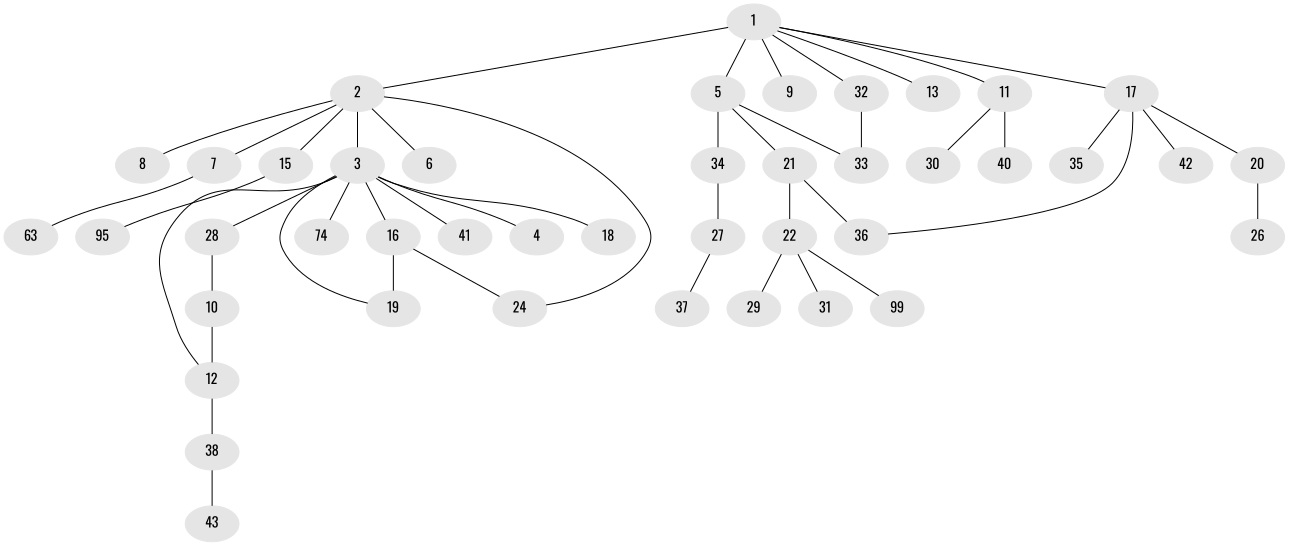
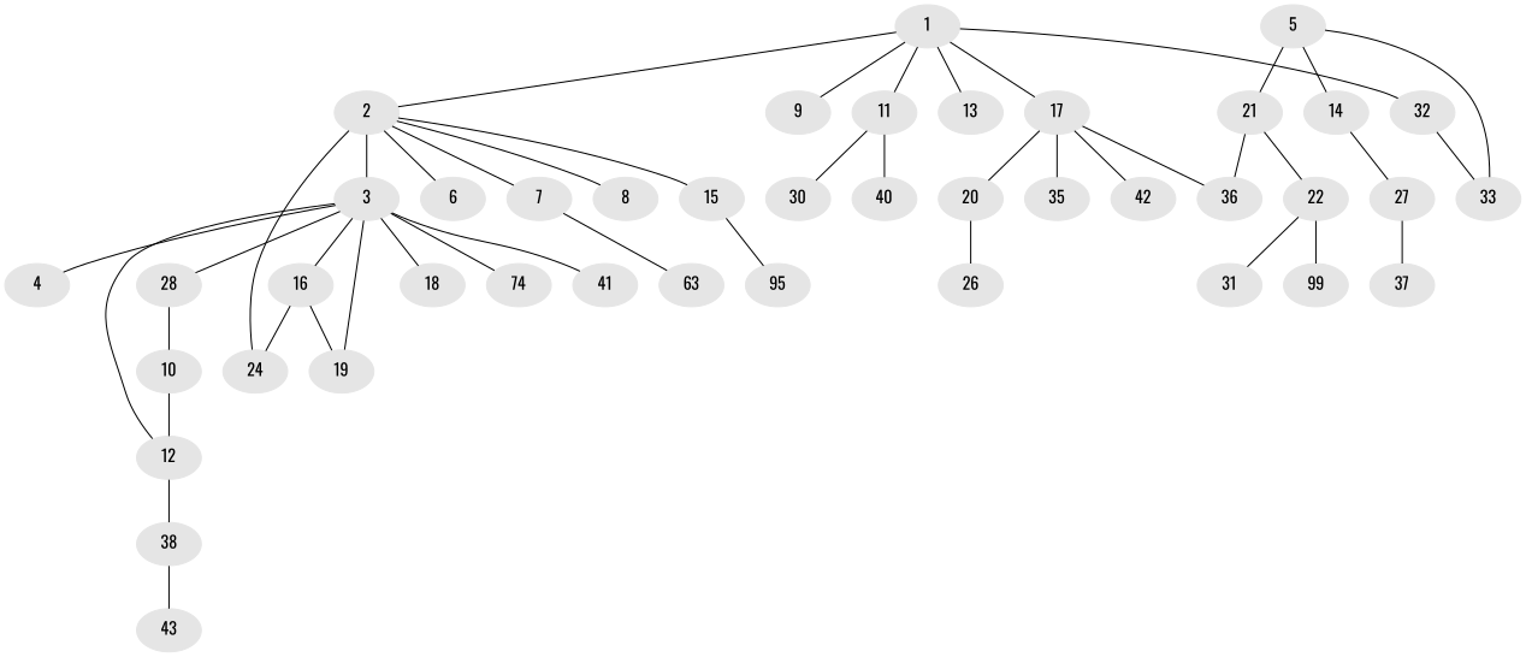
  graph {
    fontname=Oswald
    node [color=gray90 fontname=Oswald style=filled]
    edge [fontname=Oswald weight=1.0]
    1
    2
    5
    9
    11
    13
    17
    32
    3
    6
    7
    8
    15
    24
-   14 [label=34]
+   14
    21
    33
    30
    40
    20
    35
    36
    42
    4
    12
    16
    18
    19
    28
    n30 [label=74]
    41
    n32 [label=63]
    n33 [label=95]
    38
    10
    27
    22
    43
    37
    26
-   29
    31
    n43 [label=99]
    1 -- 2
-   1 -- 5 [weight=4.0]
    1 -- 9
    1 -- 11
    1 -- 13
    1 -- 17
    1 -- 32
    2 -- 3 [weight=7.0]
    2 -- 6
    2 -- 7
    2 -- 8
    2 -- 15
    2 -- 24
    5 -- 14
    5 -- 21 [weight=2.0]
    5 -- 33
    11 -- 30
    11 -- 40
    17 -- 20
    17 -- 35
    17 -- 36
    17 -- 42
    32 -- 33
    3 -- 4
    3 -- 12
    3 -- 16
    3 -- 18
    3 -- 19
    3 -- 28
    3 -- n30
    3 -- 41
    7 -- n32
    15 -- n33
    14 -- 27
    21 -- 36 [weight=2.0]
    21 -- 22
    20 -- 26 [weight=2.0]
    12 -- 38
    16 -- 24
    16 -- 19 [weight=3.0]
    28 -- 10
    38 -- 43
    10 -- 12 [weight=4.0]
    27 -- 37
-   22 -- 29
    22 -- 31
    22 -- n43
  }
